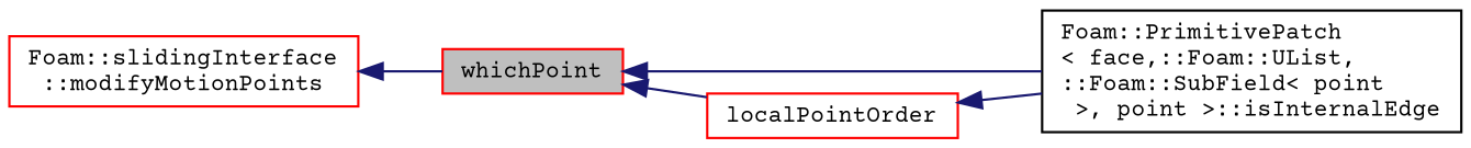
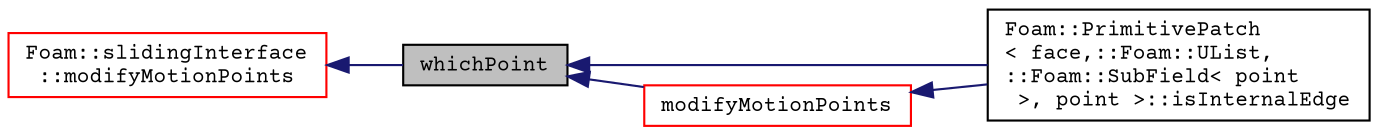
  digraph {
    fontname="Courier Prime"
    rankdir=LR
    node [color=black fontname="Courier Prime" fontsize=10 shape=record]
    edge [color=midnightblue dir=back fontname="Courier Prime" fontsize=10 labelfontname=Helvetica labelfontsize=10 style=solid]
-   n1 [color=red fillcolor=grey75 fontcolor=black height=0.2 label=whichPoint style=filled width=0.4]
+   n1 [fillcolor=grey75 fontcolor=black height=0.2 label=whichPoint style=filled width=0.4]
    n2 [height=0.2 label="Foam::PrimitivePatch\l\< face,::Foam::UList,\l::Foam::SubField\< point\l \>, point \>::isInternalEdge" width=0.4]
-   n3 [color=red height=0.2 label=localPointOrder width=0.4]
+   n3 [color=red height=0.2 label=modifyMotionPoints width=0.4]
    n4 [color=red height=0.2 label="Foam::slidingInterface\l::modifyMotionPoints" width=0.4]
    n1 -> n2
    n1 -> n3
    n3 -> n2
    n4 -> n1
  }
